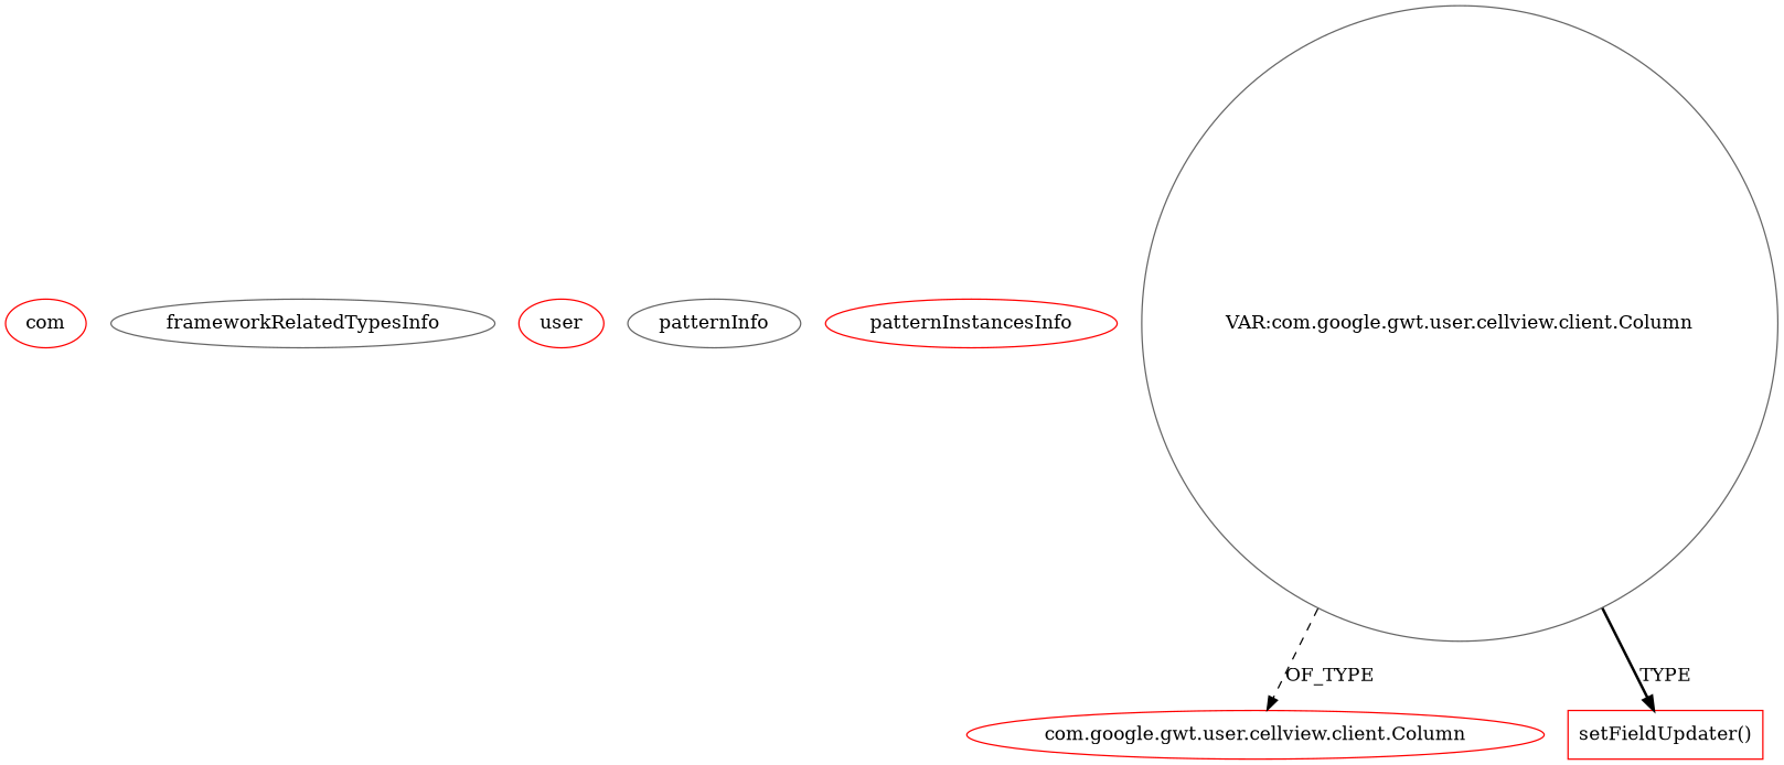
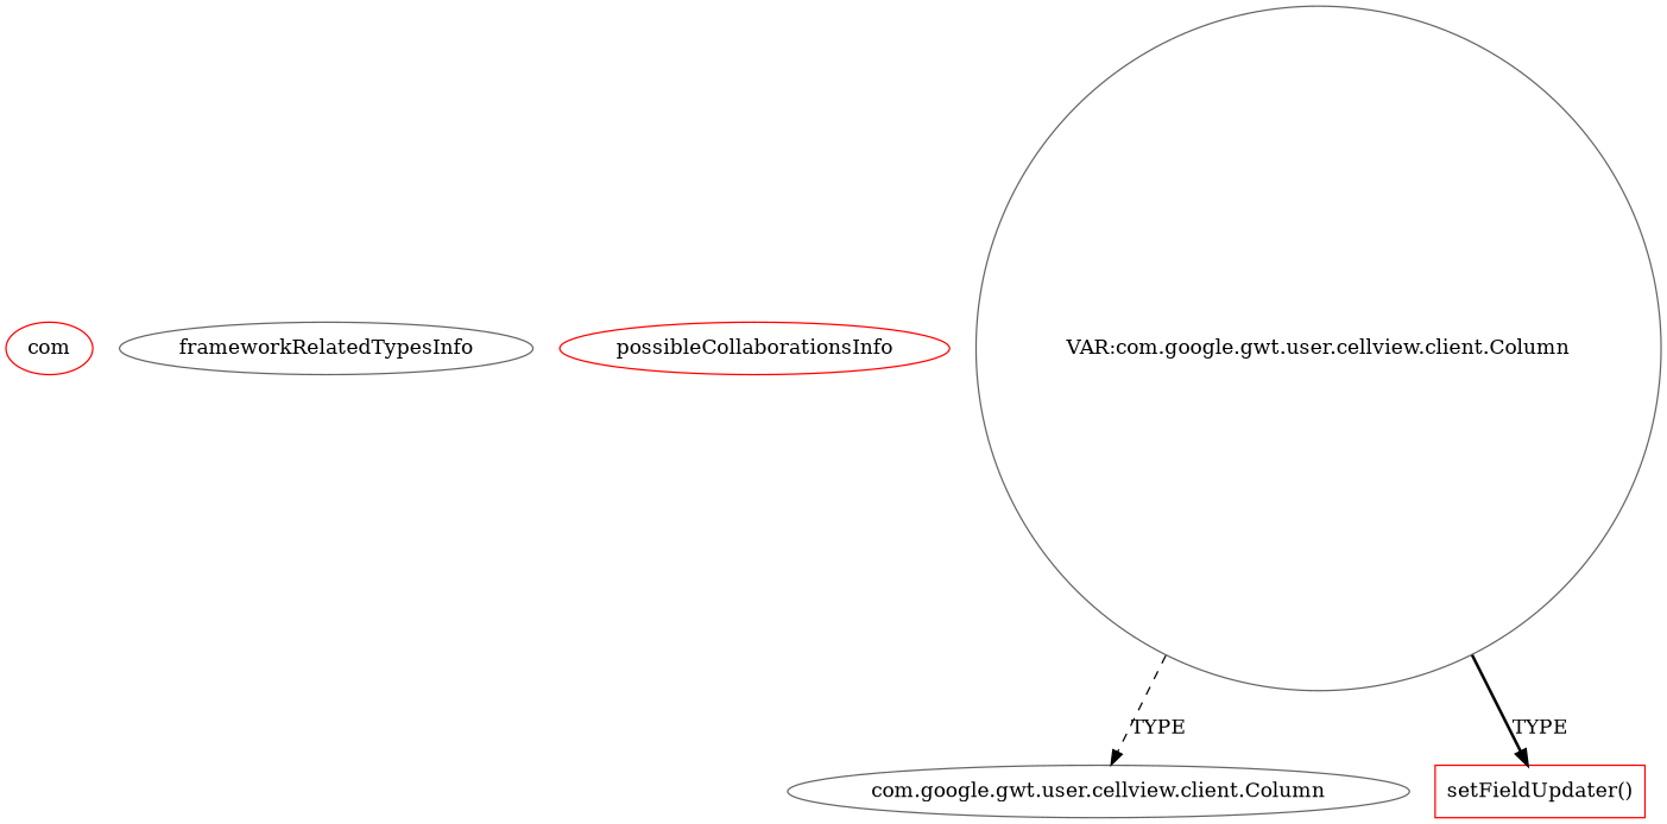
  digraph {
    node [color=red]
    edge [arrowhead=normal]
    n1 [category=pattern graphId=955 isAnonymous=false label=com possibleRelation=false]
    frameworkRelatedTypesInfo [color=gray40]
-   possibleCollaborationsInfo [label=user]
-   patternInfo [color=gray40 frequency=2.0 patternRootClient=null]
-   patternInstancesInfo [0="MainMain-ChatCafeine~/MainMain-ChatCafeine/ChatCafeine-master/ChatCafeine/src/sources/client/vue/administration/AdminPanel.java~AdminPanel~204" 1="MainMain-ChatCafeine~/MainMain-ChatCafeine/ChatCafeine-master/ChatCafeine/src/sources/client/vue/administration/AdminPanel.java~com.google.gwt.user.client.ui.Widget creerListeUserPanel()~222"]
-   n6 [isFrameworkType=false label="com.google.gwt.user.cellview.client.Column" vertexType=FRAMEWORK_CLASS_TYPE]
+   possibleCollaborationsInfo
+   n6 [color=gray40 isFrameworkType=false label="com.google.gwt.user.cellview.client.Column" vertexType=FRAMEWORK_CLASS_TYPE]
    n7 [color=gray40 isFrameworkType=false label="VAR:com.google.gwt.user.cellview.client.Column" shape=circle vertexType=VARIABLE_EXPRESION]
    n8 [isFrameworkType=false label="setFieldUpdater()" shape=box vertexType=INSIDE_CALL]
-   n7 -> n6 [label=OF_TYPE style=dashed]
+   n7 -> n6 [label=TYPE style=dashed]
    n7 -> n8 [label=TYPE style=bold]
  }
